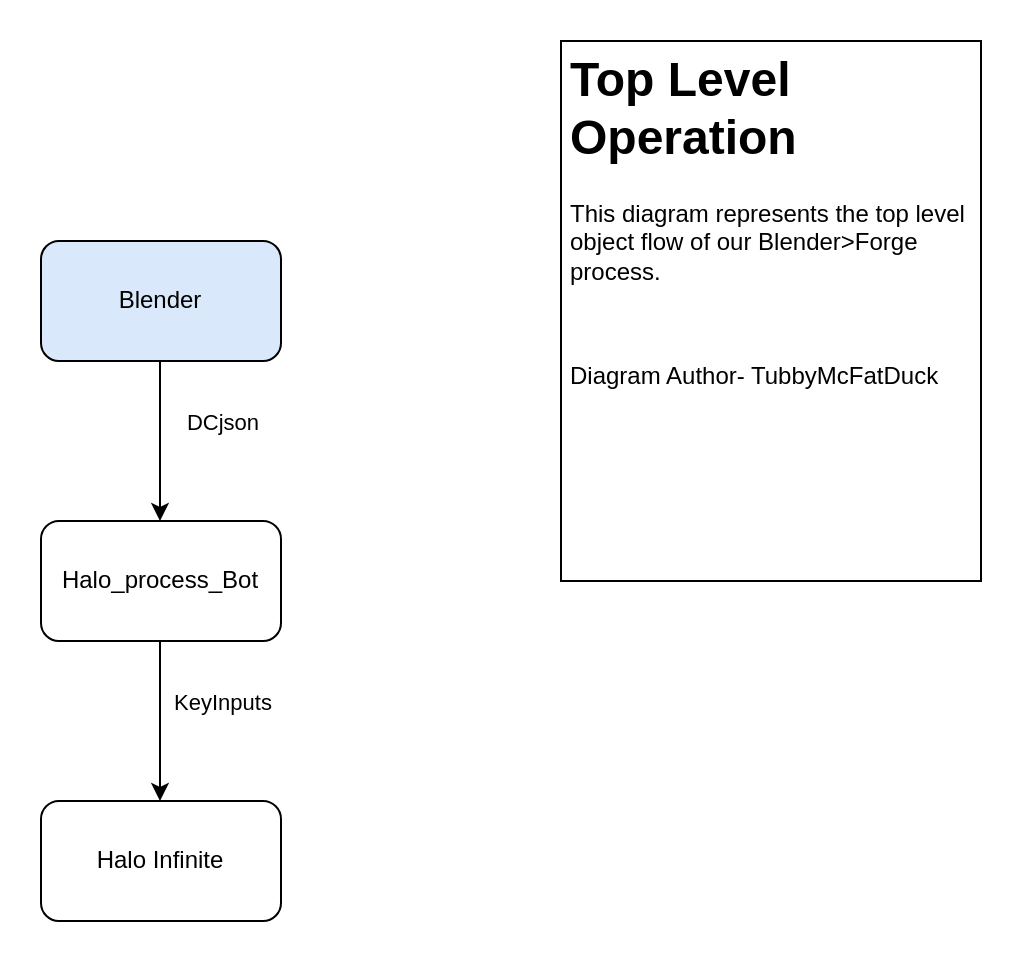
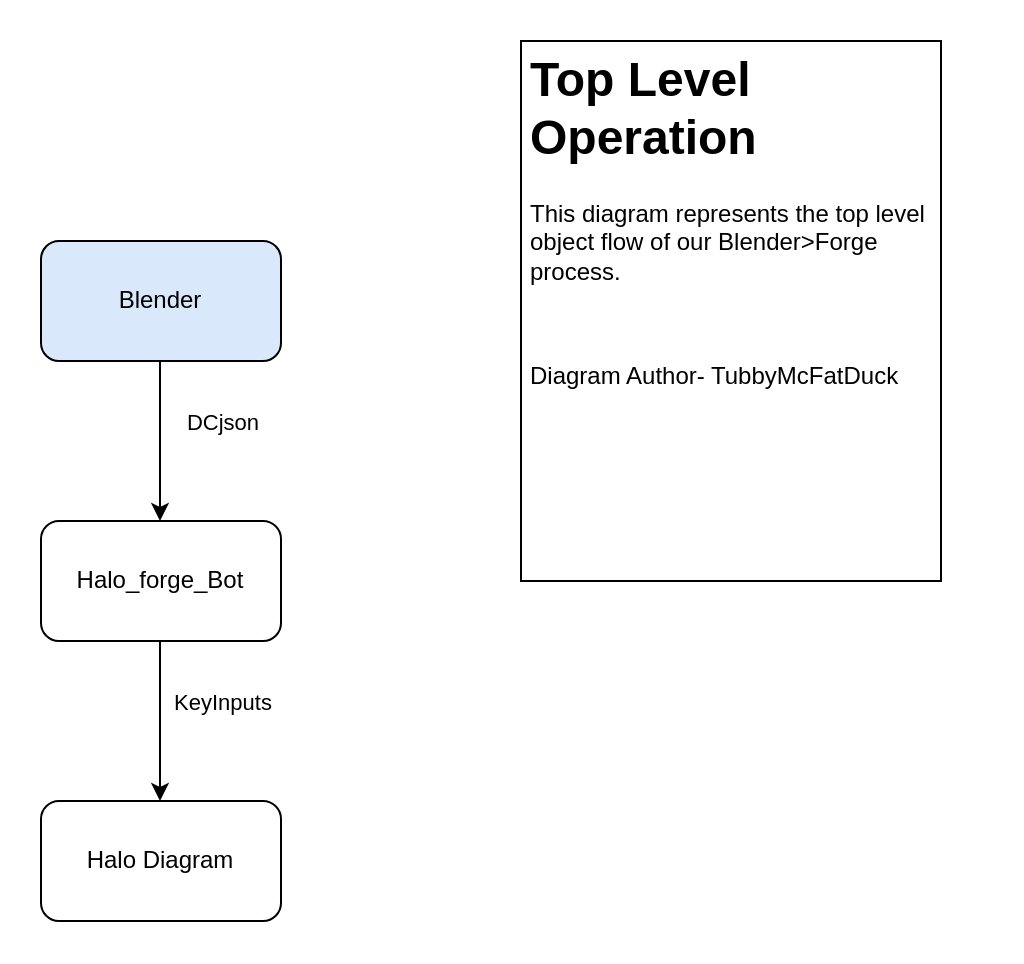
  <mxCell id="0" />
  <mxCell id="1" parent="0" />
- <mxCell id="2" value="Halo_process_Bot&lt;br&gt;" style="rounded=1;whiteSpace=wrap;html=1;snapToPoint=0;fixDash=0;container=0;dropTarget=0;recursiveResize=1;" vertex="1" parent="1"><mxGeometry x="20" y="260" width="120" height="60" as="geometry"><mxRectangle x="360" y="260" width="120" height="30" as="alternateBounds" /></mxGeometry></mxCell>
- <mxCell id="3" value="Halo Infinite" style="rounded=1;whiteSpace=wrap;html=1;" vertex="1" parent="1"><mxGeometry x="20" y="400" width="120" height="60" as="geometry" /></mxCell>
+ <mxCell id="2" value="Halo_forge_Bot&lt;br&gt;" style="rounded=1;whiteSpace=wrap;html=1;snapToPoint=0;fixDash=0;container=0;dropTarget=0;recursiveResize=1;" vertex="1" parent="1"><mxGeometry x="20" y="260" width="120" height="60" as="geometry"><mxRectangle x="360" y="260" width="120" height="30" as="alternateBounds" /></mxGeometry></mxCell>
+ <mxCell id="3" value="Halo Diagram" style="rounded=1;whiteSpace=wrap;html=1;" vertex="1" parent="1"><mxGeometry x="20" y="400" width="120" height="60" as="geometry" /></mxCell>
  <mxCell id="4" value="Blender" style="rounded=1;whiteSpace=wrap;html=1;fillColor=#dae8fc;" vertex="1" parent="1"><mxGeometry x="20" y="120" width="120" height="60" as="geometry" /></mxCell>
  <mxCell id="5" value="" style="endArrow=classic;html=1;rounded=0;" edge="1" parent="1"><mxGeometry width="50" height="50" relative="1" as="geometry"><mxPoint x="79.5" y="180" as="sourcePoint" /><mxPoint x="79.5" y="260" as="targetPoint" /></mxGeometry></mxCell>
  <mxCell id="6" value="DCjson" style="edgeLabel;html=1;align=center;verticalAlign=middle;resizable=0;points=[];rotation=0;" vertex="1" connectable="0" parent="5"><mxGeometry x="-0.375" y="-2" relative="1" as="geometry"><mxPoint x="33" y="5" as="offset" /></mxGeometry></mxCell>
  <mxCell id="7" value="" style="endArrow=classic;html=1;rounded=0;" edge="1" parent="1"><mxGeometry width="50" height="50" relative="1" as="geometry"><mxPoint x="79.5" y="320" as="sourcePoint" /><mxPoint x="79.5" y="400" as="targetPoint" /></mxGeometry></mxCell>
  <mxCell id="8" value="KeyInputs" style="edgeLabel;html=1;align=center;verticalAlign=middle;resizable=0;points=[];" vertex="1" connectable="0" parent="7"><mxGeometry x="-0.225" y="2" relative="1" as="geometry"><mxPoint x="29" y="-1" as="offset" /></mxGeometry></mxCell>
- <mxCell id="9" value="&lt;h1&gt;Top Level Operation&lt;/h1&gt;&lt;p&gt;This diagram represents the top level object flow of our Blender&amp;gt;Forge process.&lt;/p&gt;&lt;p&gt;&lt;br&gt;&lt;/p&gt;&lt;p&gt;Diagram Author- TubbyMcFatDuck&lt;/p&gt;" style="text;html=1;strokeColor=default;fillColor=none;spacing=5;spacingTop=-20;whiteSpace=wrap;overflow=hidden;rounded=0;" vertex="1" parent="1"><mxGeometry x="280" y="20" width="210" height="270" as="geometry" /></mxCell>
+ <mxCell id="9" value="&lt;h1&gt;Top Level Operation&lt;/h1&gt;&lt;p&gt;This diagram represents the top level object flow of our Blender&amp;gt;Forge process.&lt;/p&gt;&lt;p&gt;&lt;br&gt;&lt;/p&gt;&lt;p&gt;Diagram Author- TubbyMcFatDuck&lt;/p&gt;" style="text;html=1;strokeColor=default;fillColor=none;spacing=5;spacingTop=-20;whiteSpace=wrap;overflow=hidden;rounded=0;" vertex="1" parent="1"><mxGeometry x="260" y="20" width="210" height="270" as="geometry" /></mxCell>
